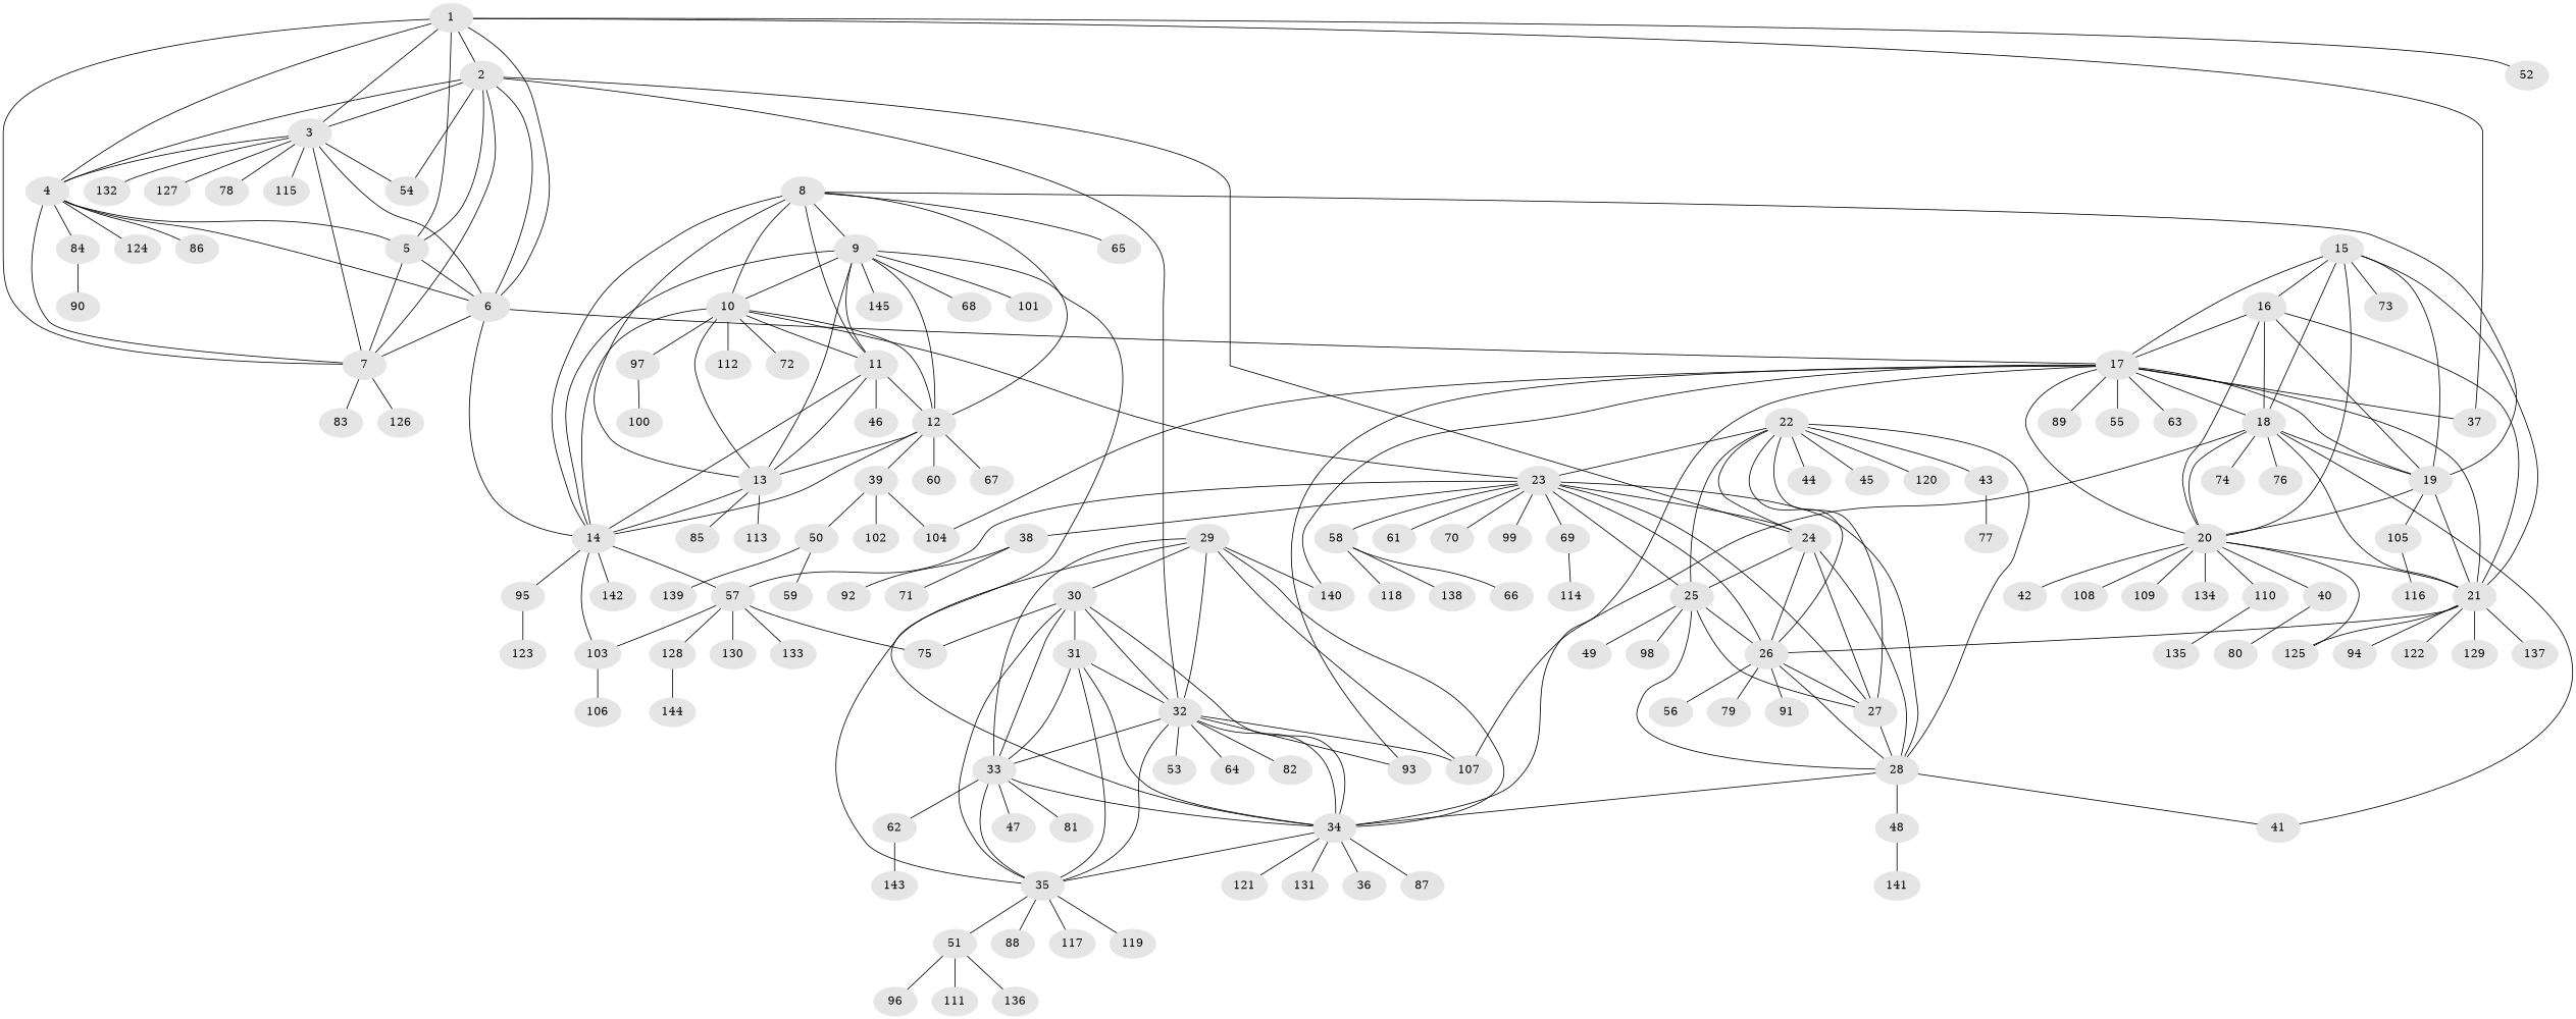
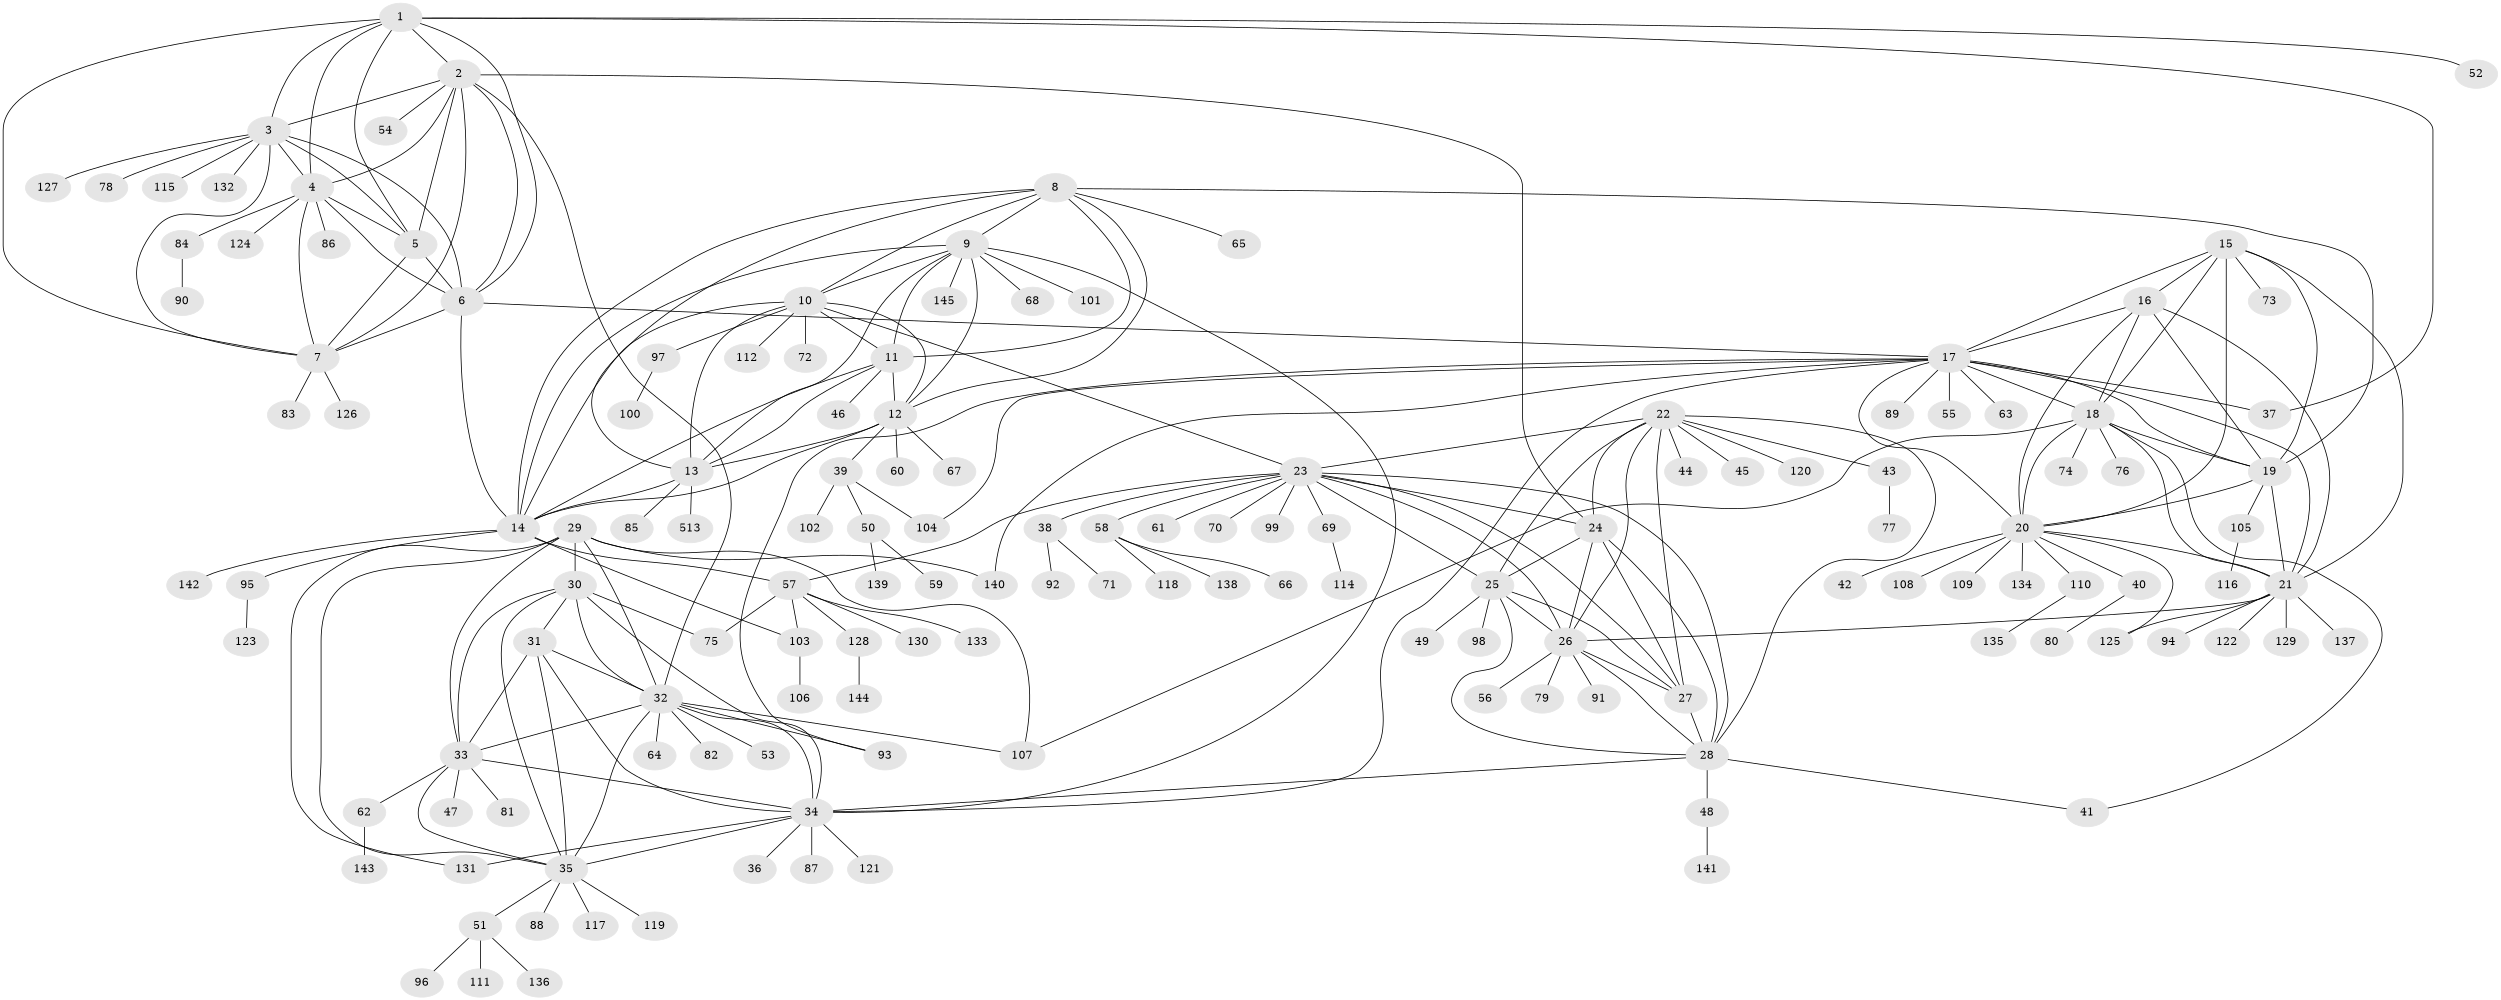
  graph {
    node [color=gray90 style=filled]
    1
    2
    3
    4
    5
    6
    7
    37
    52
    24
    32
    54
    127
    78
    115
    132
    84
    86
    124
    14
    17
    83
    126
    26
    25
    27
    28
    34
    93
    107
    33
    35
    53
    64
    82
    90
    57
    95
    103
    142
    19
    18
    20
    21
    55
    63
    89
    104
    140
    8
    9
    10
    11
    12
    13
    65
    68
    101
    145
    23
    72
    97
    112
    46
    39
    60
    67
    85
-   113
+   113 [label=513]
    105
    36
    87
    121
    131
    38
    58
    61
    69
    70
    99
    100
    102
    50
    75
    128
    130
    133
    123
    106
    15
    16
    73
    41
    74
    76
    40
    42
    108
    109
    110
    125
    134
    94
    122
    129
    137
    116
    80
    135
    56
    79
    91
    22
    43
    44
    45
    120
    49
    98
    48
    77
    71
    92
    66
    118
    138
    114
    141
    29
    30
    31
    47
    62
    81
    51
    88
    117
    119
    143
    96
    111
    136
    59
    139
    144
    1 -- 2
    1 -- 3
    1 -- 4
    1 -- 5
    1 -- 6
    1 -- 7
    1 -- 37
    1 -- 52
    2 -- 3
    2 -- 4
    2 -- 5
    2 -- 6
    2 -- 7
    2 -- 24
    2 -- 32
    2 -- 54
    3 -- 4
-   3 -- 54
+   3 -- 5
    3 -- 6
    3 -- 7
    3 -- 127
    3 -- 78
    3 -- 115
    3 -- 132
    4 -- 5
    4 -- 6
    4 -- 7
    4 -- 84
    4 -- 86
    4 -- 124
    5 -- 6
    5 -- 7
    6 -- 7
    6 -- 14
    6 -- 17
    7 -- 83
    7 -- 126
    24 -- 26
    24 -- 25
    24 -- 27
    24 -- 28
    32 -- 34
    32 -- 93
    32 -- 107
    32 -- 33
    32 -- 35
    32 -- 53
    32 -- 64
    32 -- 82
    84 -- 90
    14 -- 57
    14 -- 95
    14 -- 103
    14 -- 142
    17 -- 37
    17 -- 34
    17 -- 93
    17 -- 19
    17 -- 18
    17 -- 20
    17 -- 21
    17 -- 55
    17 -- 63
    17 -- 89
    17 -- 104
    17 -- 140
    26 -- 27
    26 -- 28
    26 -- 56
    26 -- 79
    26 -- 91
    25 -- 26
    25 -- 27
    25 -- 28
    25 -- 49
    25 -- 98
    27 -- 28
    28 -- 34
    28 -- 41
    28 -- 48
    34 -- 35
    34 -- 36
    34 -- 87
    34 -- 121
    34 -- 131
    33 -- 34
    33 -- 35
    33 -- 47
    33 -- 62
    33 -- 81
    35 -- 51
    35 -- 88
    35 -- 117
    35 -- 119
    57 -- 103
    57 -- 75
    57 -- 128
    57 -- 130
    57 -- 133
    95 -- 123
    103 -- 106
    19 -- 20
    19 -- 21
    19 -- 105
    18 -- 107
    18 -- 19
    18 -- 20
    18 -- 21
    18 -- 41
    18 -- 74
    18 -- 76
    20 -- 21
    20 -- 40
    20 -- 42
    20 -- 108
    20 -- 109
    20 -- 110
    20 -- 125
    20 -- 134
    21 -- 26
    21 -- 125
    21 -- 94
    21 -- 122
    21 -- 129
    21 -- 137
    8 -- 14
    8 -- 19
    8 -- 9
    8 -- 10
    8 -- 11
    8 -- 12
    8 -- 13
    8 -- 65
    9 -- 14
    9 -- 34
    9 -- 10
    9 -- 11
    9 -- 12
    9 -- 13
    9 -- 68
    9 -- 101
    9 -- 145
    10 -- 14
    10 -- 11
    10 -- 12
    10 -- 13
    10 -- 23
    10 -- 72
    10 -- 97
    10 -- 112
    11 -- 14
    11 -- 12
    11 -- 13
    11 -- 46
    12 -- 14
    12 -- 13
    12 -- 39
    12 -- 60
    12 -- 67
    13 -- 14
    13 -- 85
    13 -- 113
    23 -- 24
    23 -- 26
    23 -- 25
    23 -- 27
    23 -- 28
    23 -- 57
    23 -- 38
    23 -- 58
    23 -- 61
    23 -- 69
    23 -- 70
    23 -- 99
    97 -- 100
    39 -- 104
    39 -- 102
    39 -- 50
    105 -- 116
    38 -- 71
    38 -- 92
    58 -- 66
    58 -- 118
    58 -- 138
    69 -- 114
    50 -- 59
    50 -- 139
    128 -- 144
    15 -- 17
    15 -- 19
    15 -- 18
    15 -- 20
    15 -- 21
    15 -- 16
    15 -- 73
    16 -- 17
    16 -- 19
    16 -- 18
    16 -- 20
    16 -- 21
    40 -- 80
    110 -- 135
    22 -- 24
    22 -- 26
    22 -- 25
    22 -- 27
    22 -- 28
    22 -- 23
    22 -- 43
    22 -- 44
    22 -- 45
    22 -- 120
    43 -- 77
    48 -- 141
    29 -- 32
-   29 -- 34
+   29 -- 131
    29 -- 107
    29 -- 33
    29 -- 35
    29 -- 140
    29 -- 30
    30 -- 32
    30 -- 34
    30 -- 33
    30 -- 35
    30 -- 75
    30 -- 31
    31 -- 32
    31 -- 34
    31 -- 33
    31 -- 35
    62 -- 143
    51 -- 96
    51 -- 111
    51 -- 136
  }
